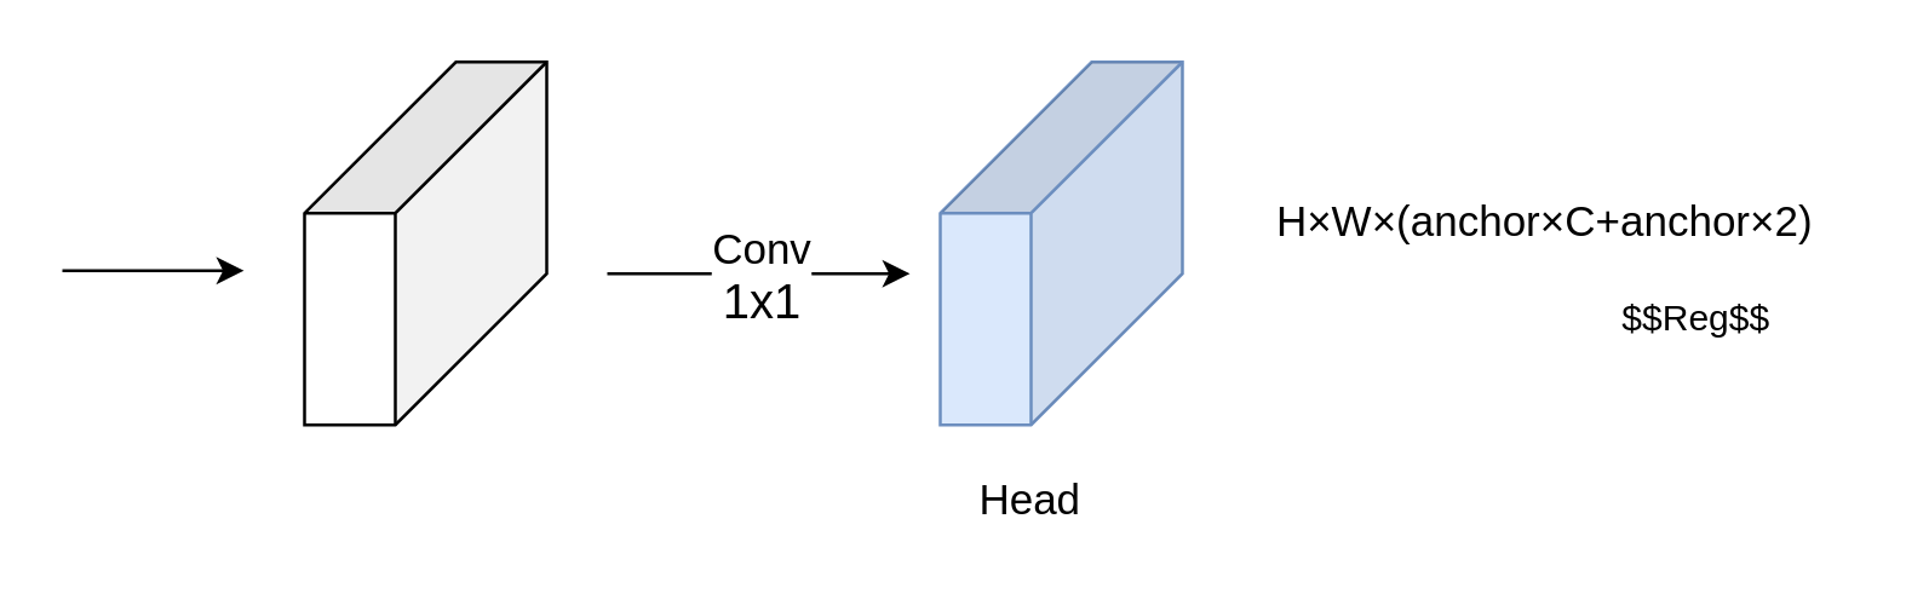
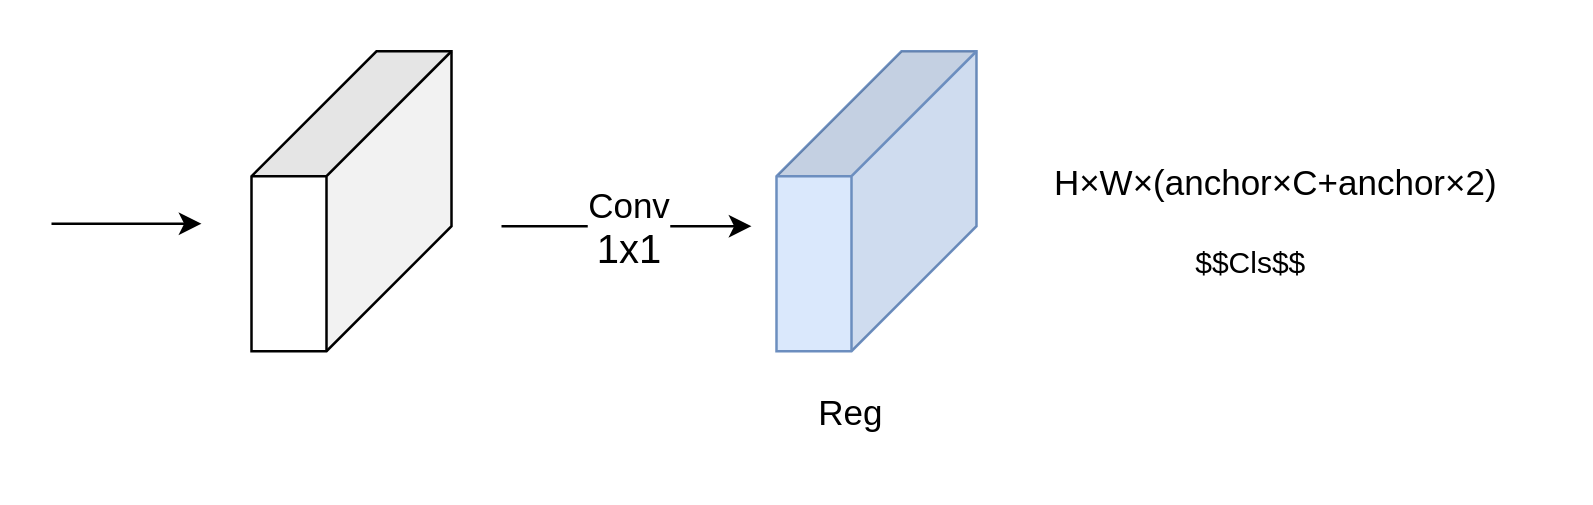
  <mxCell id="0" />
  <mxCell id="1" parent="0" />
  <mxCell id="2" value="" style="shape=cube;whiteSpace=wrap;html=1;boundedLbl=1;backgroundOutline=1;darkOpacity=0.05;darkOpacity2=0.1;size=50;direction=south;" vertex="1" parent="1"><mxGeometry x="100" y="20" width="80" height="120" as="geometry" /></mxCell>
  <mxCell id="3" value="" style="shape=cube;whiteSpace=wrap;html=1;boundedLbl=1;backgroundOutline=1;darkOpacity=0.05;darkOpacity2=0.1;size=50;direction=south;fillColor=#dae8fc;strokeColor=#6c8ebf;" vertex="1" parent="1"><mxGeometry x="310" y="20" width="80" height="120" as="geometry" /></mxCell>
  <mxCell id="4" value="&lt;font style=&quot;font-size: 14px;&quot;&gt;H×W×(&lt;/font&gt;&lt;font style=&quot;font-size: 14px;&quot;&gt;anchor&lt;/font&gt;&lt;span style=&quot;font-size: 14px;&quot;&gt;×C&lt;/span&gt;&lt;span style=&quot;font-size: 14px; background-color: transparent; color: light-dark(rgb(0, 0, 0), rgb(255, 255, 255));&quot;&gt;+&lt;/span&gt;&lt;span style=&quot;background-color: transparent; color: light-dark(rgb(0, 0, 0), rgb(255, 255, 255)); font-size: 14px;&quot;&gt;anchor&lt;/span&gt;&lt;span style=&quot;background-color: transparent; color: light-dark(rgb(0, 0, 0), rgb(255, 255, 255)); font-size: 14px;&quot;&gt;×2)&lt;/span&gt;&lt;div&gt;&lt;br&gt;&lt;/div&gt;" style="text;html=1;align=center;verticalAlign=middle;whiteSpace=wrap;rounded=0;" vertex="1" parent="1"><mxGeometry x="405" y="40" width="210" height="80" as="geometry" /></mxCell>
- <mxCell id="6" value="$$Reg$$" style="text;html=1;align=center;verticalAlign=middle;whiteSpace=wrap;rounded=0;" vertex="1" parent="1"><mxGeometry x="530" y="90" width="60" height="30" as="geometry" /></mxCell>
+ <mxCell id="5" value="&lt;font face=&quot;Helvetica&quot;&gt;$$Cls$$&lt;/font&gt;" style="text;html=1;align=center;verticalAlign=middle;whiteSpace=wrap;rounded=0;" vertex="1" parent="1"><mxGeometry x="470" y="90" width="60" height="30" as="geometry" /></mxCell>
  <mxCell id="7" value="" style="endArrow=classic;html=1;rounded=0;" edge="1" parent="1"><mxGeometry width="50" height="50" relative="1" as="geometry"><mxPoint x="200" y="90" as="sourcePoint" /><mxPoint x="300" y="90" as="targetPoint" /></mxGeometry></mxCell>
  <mxCell id="8" value="&lt;font style=&quot;font-size: 14px;&quot;&gt;Conv&lt;/font&gt;&lt;div&gt;&lt;font size=&quot;3&quot;&gt;1x1&lt;/font&gt;&lt;/div&gt;" style="edgeLabel;html=1;align=center;verticalAlign=middle;resizable=0;points=[];" vertex="1" connectable="0" parent="7"><mxGeometry x="0.067" y="-1" relative="1" as="geometry"><mxPoint x="-3" y="-1" as="offset" /></mxGeometry></mxCell>
  <mxCell id="9" value="" style="endArrow=classic;html=1;rounded=0;" edge="1" parent="1"><mxGeometry width="50" height="50" relative="1" as="geometry"><mxPoint x="20" y="89" as="sourcePoint" /><mxPoint x="80" y="89" as="targetPoint" /></mxGeometry></mxCell>
- <mxCell id="10" value="&lt;font style=&quot;font-size: 14px;&quot;&gt;Head&lt;/font&gt;" style="text;html=1;align=center;verticalAlign=middle;whiteSpace=wrap;rounded=0;" vertex="1" parent="1"><mxGeometry x="310" y="150" width="60" height="30" as="geometry" /></mxCell>
+ <mxCell id="10" value="&lt;font style=&quot;font-size: 14px;&quot;&gt;Reg&lt;/font&gt;" style="text;html=1;align=center;verticalAlign=middle;whiteSpace=wrap;rounded=0;" vertex="1" parent="1"><mxGeometry x="310" y="150" width="60" height="30" as="geometry" /></mxCell>
